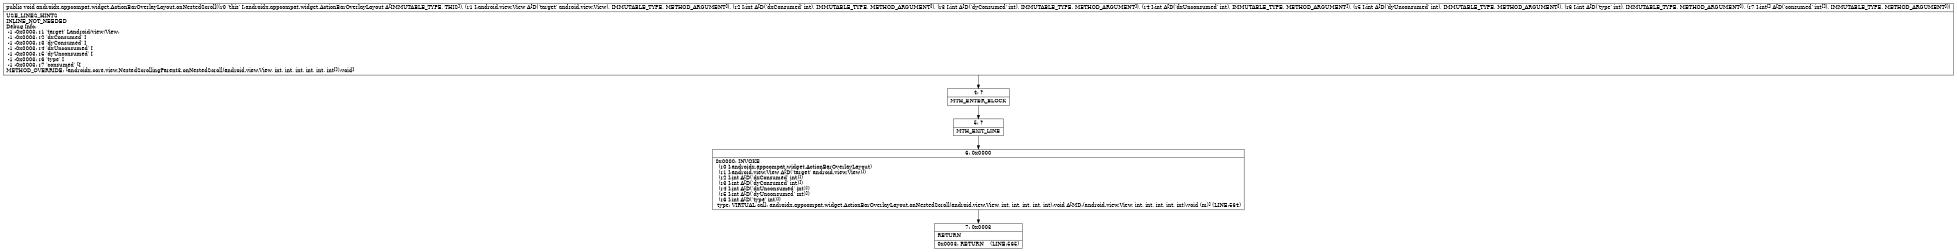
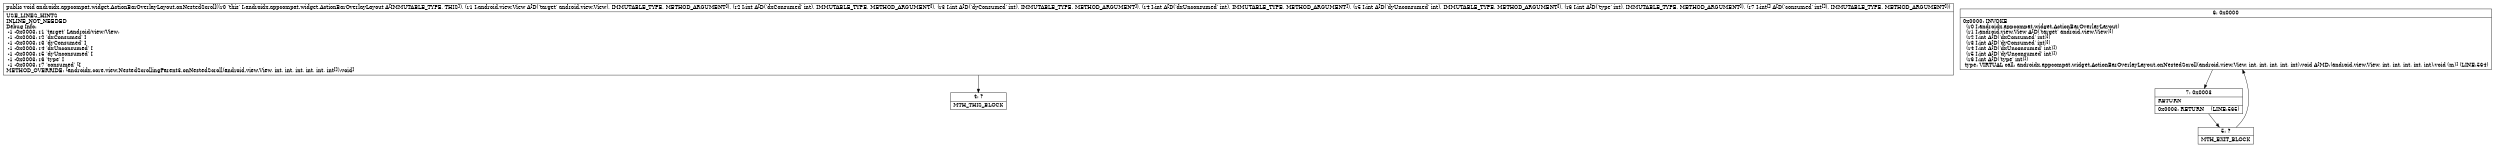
  digraph {
    node [shape=record]
-   n1 [label="{4\:\ ?|MTH_ENTER_BLOCK\l}"]
+   n1 [label="{4\:\ ?|MTH_THIS_BLOCK\l}"]
    n2 [label="{6\:\ 0x0000|0x0000: INVOKE  \l  (r0 I:androidx.appcompat.widget.ActionBarOverlayLayout)\l  (r1 I:android.view.View A[D('target' android.view.View)])\l  (r2 I:int A[D('dxConsumed' int)])\l  (r3 I:int A[D('dyConsumed' int)])\l  (r4 I:int A[D('dxUnconsumed' int)])\l  (r5 I:int A[D('dyUnconsumed' int)])\l  (r6 I:int A[D('type' int)])\l type: VIRTUAL call: androidx.appcompat.widget.ActionBarOverlayLayout.onNestedScroll(android.view.View, int, int, int, int, int):void A[MD:(android.view.View, int, int, int, int, int):void (m)] (LINE:564)\l}"]
    n3 [label="{7\:\ 0x0003|RETURN\l|0x0003: RETURN    (LINE:565)\l}"]
-   n4 [label="{5\:\ ?|MTH_EXIT_LINE\l}"]
+   n4 [label="{5\:\ ?|MTH_EXIT_BLOCK\l}"]
    n5 [label="{public void androidx.appcompat.widget.ActionBarOverlayLayout.onNestedScroll((r0 'this' I:androidx.appcompat.widget.ActionBarOverlayLayout A[IMMUTABLE_TYPE, THIS]), (r1 I:android.view.View A[D('target' android.view.View), IMMUTABLE_TYPE, METHOD_ARGUMENT]), (r2 I:int A[D('dxConsumed' int), IMMUTABLE_TYPE, METHOD_ARGUMENT]), (r3 I:int A[D('dyConsumed' int), IMMUTABLE_TYPE, METHOD_ARGUMENT]), (r4 I:int A[D('dxUnconsumed' int), IMMUTABLE_TYPE, METHOD_ARGUMENT]), (r5 I:int A[D('dyUnconsumed' int), IMMUTABLE_TYPE, METHOD_ARGUMENT]), (r6 I:int A[D('type' int), IMMUTABLE_TYPE, METHOD_ARGUMENT]), (r7 I:int[] A[D('consumed' int[]), IMMUTABLE_TYPE, METHOD_ARGUMENT]))  | USE_LINES_HINTS\lINLINE_NOT_NEEDED\lDebug Info:\l  \-1 \-0x0003: r1 'target' Landroid\/view\/View;\l  \-1 \-0x0003: r2 'dxConsumed' I\l  \-1 \-0x0003: r3 'dyConsumed' I\l  \-1 \-0x0003: r4 'dxUnconsumed' I\l  \-1 \-0x0003: r5 'dyUnconsumed' I\l  \-1 \-0x0003: r6 'type' I\l  \-1 \-0x0003: r7 'consumed' [I\lMETHOD_OVERRIDE: [androidx.core.view.NestedScrollingParent3.onNestedScroll(android.view.View, int, int, int, int, int, int[]):void]\l}"]
    n2 -> n3
-   n1 -> n4
+   n3 -> n4
    n4 -> n2
    n5 -> n1
  }
